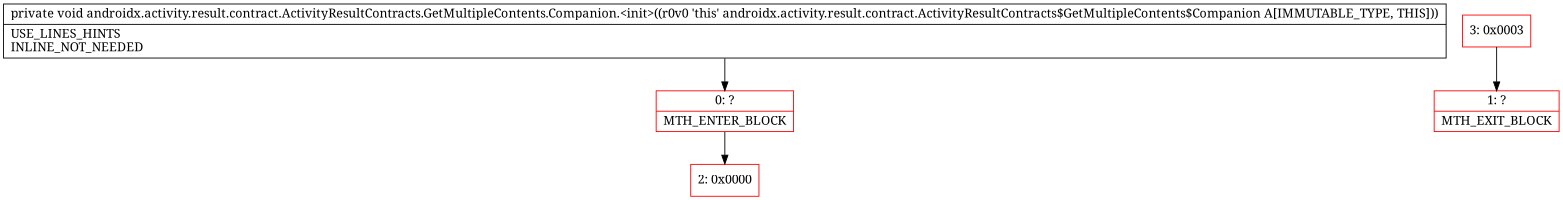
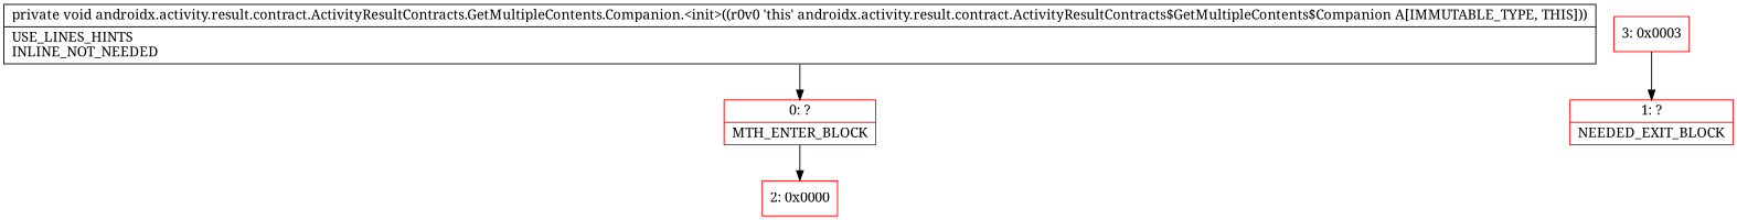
  digraph {
    fontname="Noto Serif"
    node [color=red fontname="Noto Serif" shape=record]
    edge [fontname="Noto Serif"]
    n1 [label="{0\:\ ?|MTH_ENTER_BLOCK\l}"]
    n2 [label="{2\:\ 0x0000}"]
    n3 [label="{3\:\ 0x0003}"]
-   n4 [label="{1\:\ ?|MTH_EXIT_BLOCK\l}"]
+   n4 [label="{1\:\ ?|NEEDED_EXIT_BLOCK\l}"]
    n5 [label="{private void androidx.activity.result.contract.ActivityResultContracts.GetMultipleContents.Companion.\<init\>((r0v0 'this' androidx.activity.result.contract.ActivityResultContracts$GetMultipleContents$Companion A[IMMUTABLE_TYPE, THIS]))  | USE_LINES_HINTS\lINLINE_NOT_NEEDED\l}" color=""]
    subgraph cluster_1 {
      label="R(0)"
    }
    n1 -> n2
    n3 -> n4
    n5 -> n1
  }
